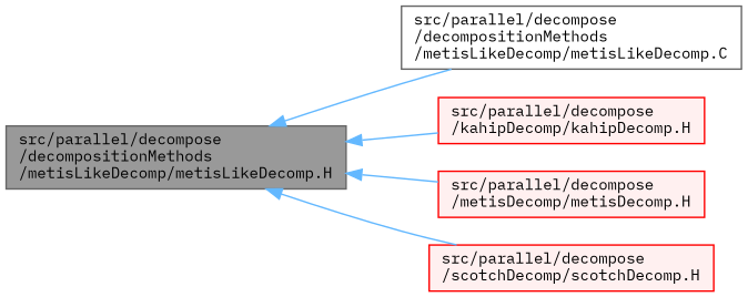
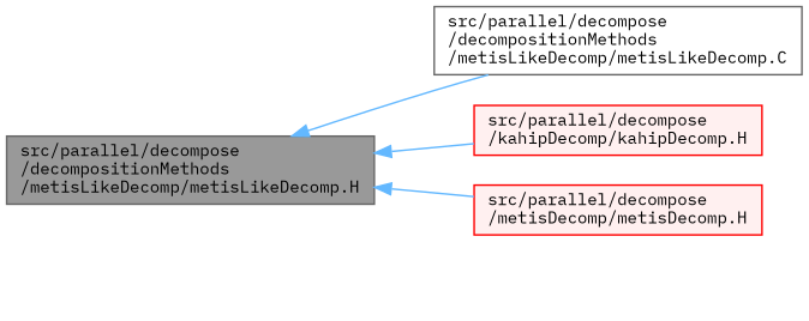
  digraph {
    rankdir=LR
    fontname="IBM Plex Mono"
    node [color=red fillcolor="#FFF0F0" fontname="IBM Plex Mono" fontsize=10 shape=box style=filled]
    edge [color=steelblue1 dir=back fontname="IBM Plex Mono" fontsize=10 labelfontname=Helvetica labelfontsize=10 style=solid]
    n1 [color=gray40 fillcolor=grey60 fontcolor=black height=0.2 label="src/parallel/decompose\l/decompositionMethods\l/metisLikeDecomp/metisLikeDecomp.H" width=0.4]
    n2 [color=grey40 fillcolor=white height=0.2 label="src/parallel/decompose\l/decompositionMethods\l/metisLikeDecomp/metisLikeDecomp.C" width=0.4]
    n3 [height=0.2 label="src/parallel/decompose\l/kahipDecomp/kahipDecomp.H" width=0.4]
    n4 [height=0.2 label="src/parallel/decompose\l/metisDecomp/metisDecomp.H" width=0.4]
-   n5 [height=0.2 label="src/parallel/decompose\l/scotchDecomp/scotchDecomp.H" width=0.4]
    n1 -> n2
    n1 -> n3
    n1 -> n4
-   n1 -> n5
  }
